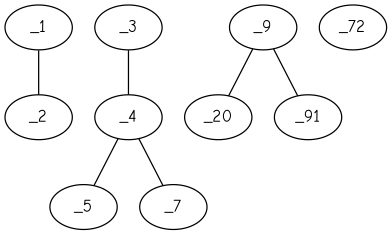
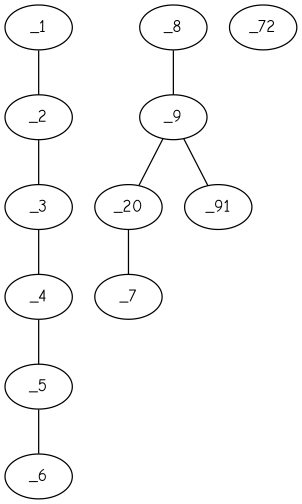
  graph {
    fontname="Comic Neue"
    node [charge=0 chem=1 fontname="Comic Neue" symbol="C  " x=4.5981 y=-1.75]
    edge [fontname="Comic Neue" valence=1]
    _2 [x=3.732 y=-2.25]
    _1
    _3 [x=2.866]
+   _6 [y=-0.75]
    _4 [x=2.866 y=-0.75]
    _5 [x=3.7321 y=-0.25]
    _7 [chem=2 symbol="O  " x=2 y=-0.25]
+   _8 [x=3.7321 y=0.75]
    _9 [chem=4 symbol="N  " y=1.25]
    n10 [label=_20 y=2.25]
    n11 [label=_91 x=5.4641 y=0.75]
    n12 [chem=7 label=_72 symbol="Cl " x=7.4641 y=0]
+   _2 -- _3
    _1 -- _2
    _3 -- _4
    _4 -- _5
-   _4 -- _7
+   n10 -- _7
+   _5 -- _6
+   _8 -- _9
    _9 -- n10
    _9 -- n11
  }
